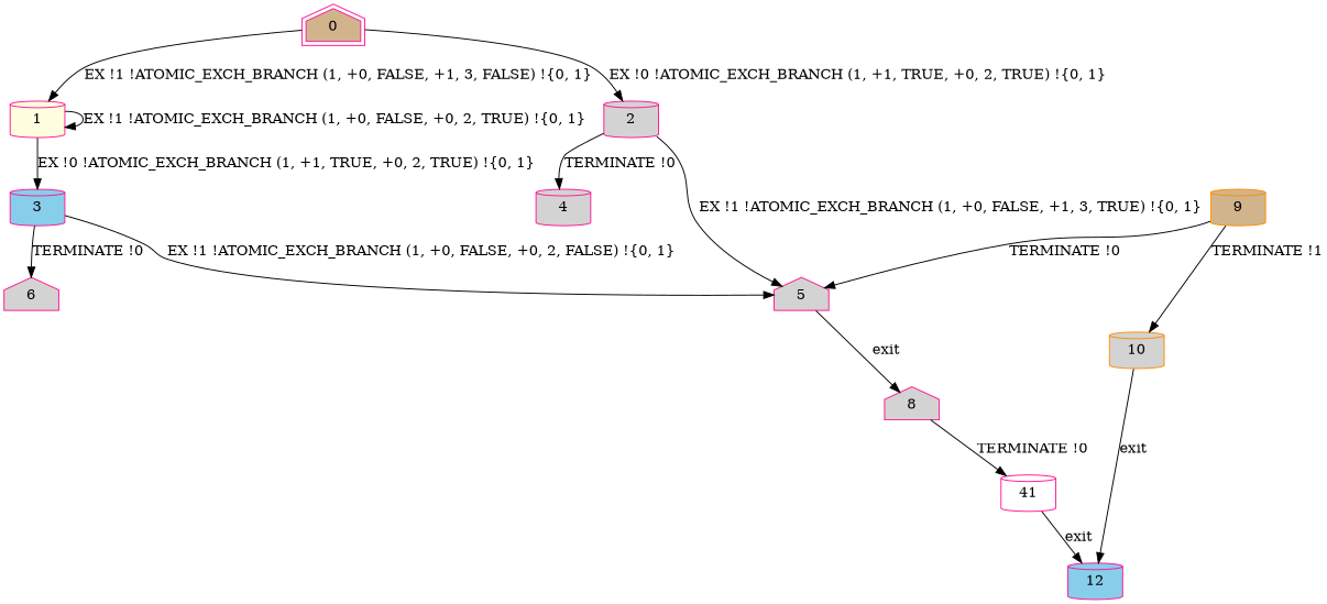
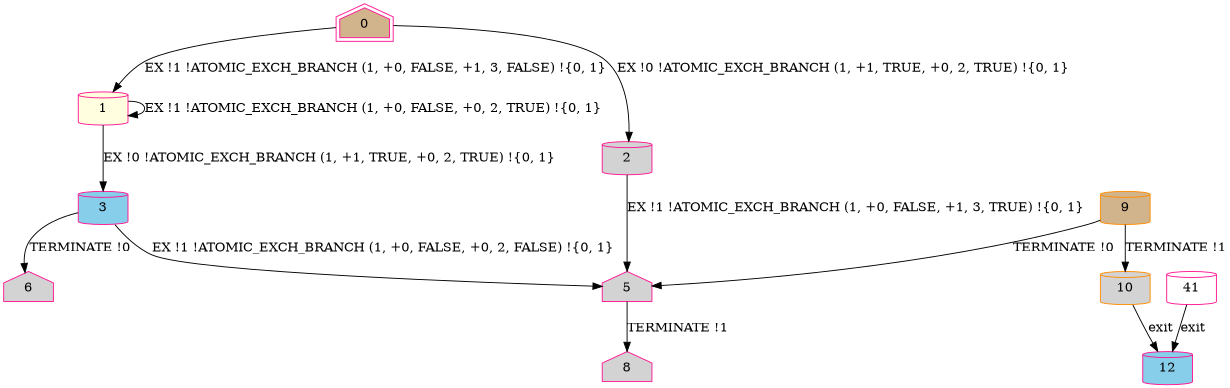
  digraph {
    node [color=deeppink fillcolor=lightgrey shape=cylinder style=filled]
    0 [fillcolor=tan peripheries=2 shape=house]
    1 [fillcolor=lightyellow]
    2
    3 [fillcolor=skyblue]
-   4
    5 [shape=house]
    6 [shape=house]
    8 [shape=house]
    n9 [fillcolor=white label=41]
    9 [color=darkorange fillcolor=tan]
    10 [color=darkorange]
    12 [fillcolor=skyblue]
    0 -> 1 [label="EX !1 !ATOMIC_EXCH_BRANCH (1, +0, FALSE, +1, 3, FALSE) !{0, 1}"]
    0 -> 2 [label="EX !0 !ATOMIC_EXCH_BRANCH (1, +1, TRUE, +0, 2, TRUE) !{0, 1}"]
    1 -> 1 [label="EX !1 !ATOMIC_EXCH_BRANCH (1, +0, FALSE, +0, 2, TRUE) !{0, 1}"]
    1 -> 3 [label="EX !0 !ATOMIC_EXCH_BRANCH (1, +1, TRUE, +0, 2, TRUE) !{0, 1}"]
-   2 -> 4 [label="TERMINATE !0"]
    2 -> 5 [label="EX !1 !ATOMIC_EXCH_BRANCH (1, +0, FALSE, +1, 3, TRUE) !{0, 1}"]
    3 -> 5 [label="EX !1 !ATOMIC_EXCH_BRANCH (1, +0, FALSE, +0, 2, FALSE) !{0, 1}"]
    3 -> 6 [label="TERMINATE !0"]
-   5 -> 8 [label=exit]
-   8 -> n9 [label="TERMINATE !0"]
+   5 -> 8 [label="TERMINATE !1"]
    n9 -> 12 [label=exit]
    9 -> 5 [label="TERMINATE !0"]
    9 -> 10 [label="TERMINATE !1"]
    10 -> 12 [label=exit]
  }
